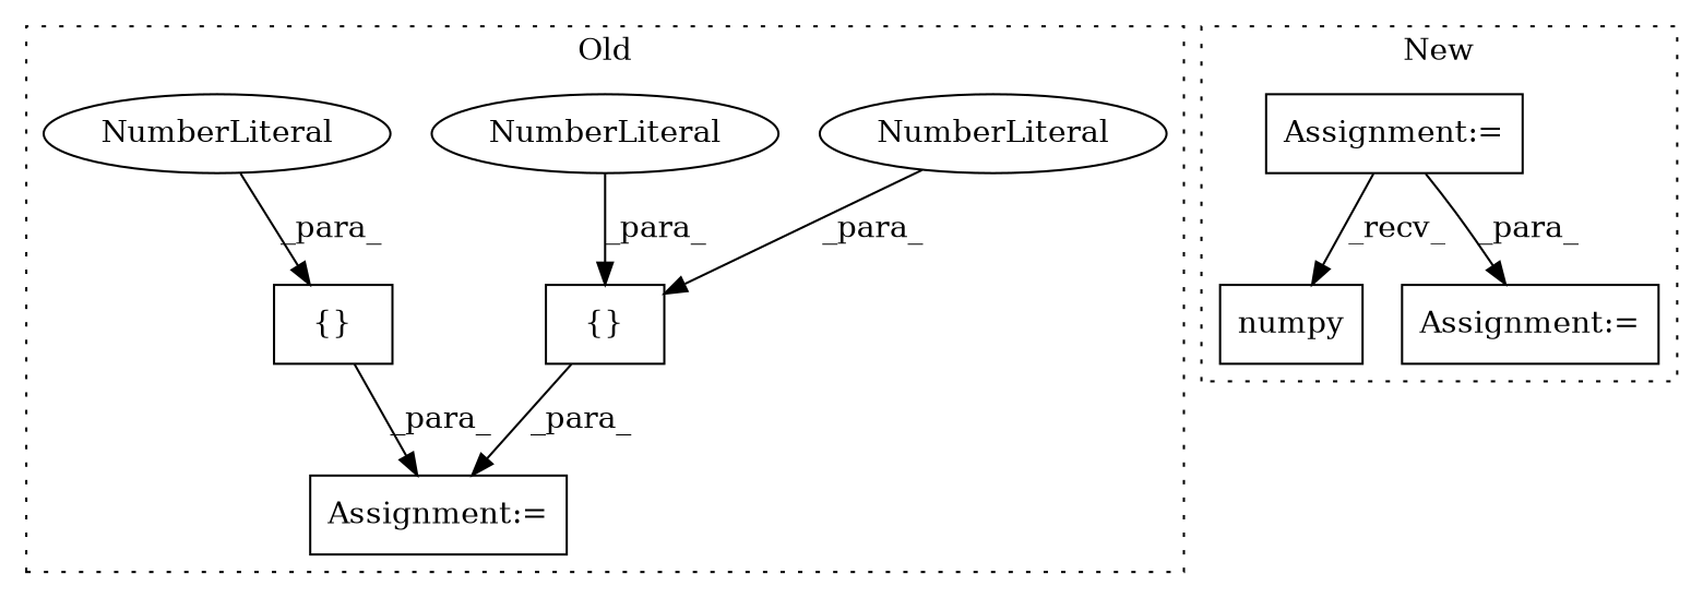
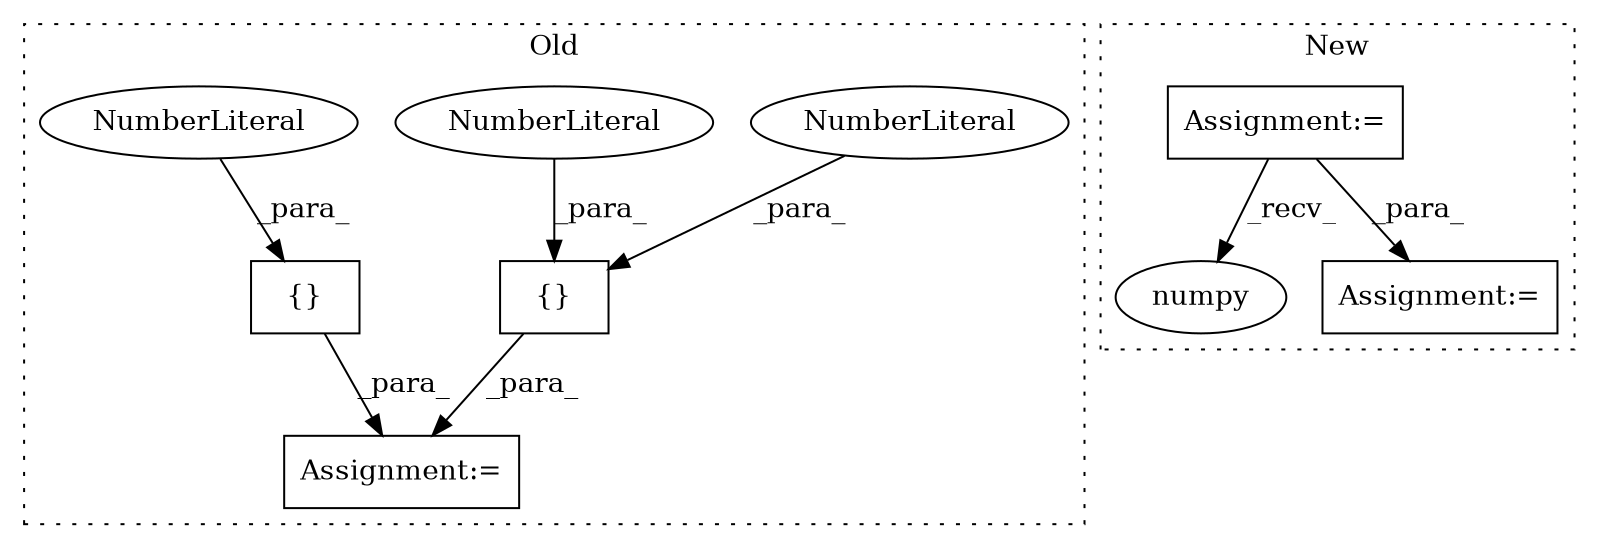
  digraph {
    fontname="DejaVu Serif"
    node [a=7 l=1 shape=box fontname="DejaVu Serif"]
    edge [fontname="DejaVu Serif"]
    n1 [a=4 l="1,1" label="{}" s="3977,3993"]
    n2 [label="Assignment:=" s=3929]
    n3 [a=34 l=7 label=NumberLiteral s=3986 shape=ellipse]
    n4 [a=4 l="1,1" label="{}" s="4031,4045"]
    n5 [a=34 l=7 label=NumberLiteral s=3978 shape=ellipse]
    n6 [a=34 l=6 label=NumberLiteral s=4032 shape=ellipse]
-   n7 [a=32 l=7 label=numpy s=5423]
+   n7 [a=32 l=7 label=numpy s=5423 shape=ellipse]
    n8 [label="Assignment:=" s=5386]
    n9 [label="Assignment:=" s=5755]
    subgraph cluster_1 {
      label=Old
      style=dotted
      n1
      n2
      n3
      n4
      n5
      n6
    }
    subgraph cluster_2 {
      label=New
      style=dotted
      n7
      n8
      n9
    }
    n1 -> n2 [label=_para_]
    n3 -> n1 [label=_para_]
    n4 -> n2 [label=_para_]
    n5 -> n1 [label=_para_]
    n6 -> n4 [label=_para_]
    n8 -> n7 [label=_recv_]
    n8 -> n9 [label=_para_]
  }
